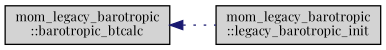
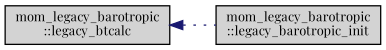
  digraph {
    rankdir=LR
    fontname="Playfair Display"
    node [color=black fillcolor=lightgrey fontname="Playfair Display" fontsize=10 shape=record style=filled]
-   n1 [fontcolor=black height=0.2 label="mom_legacy_barotropic\l::barotropic_btcalc" width=0.4]
+   n1 [fontcolor=black height=0.2 label="mom_legacy_barotropic\l::legacy_btcalc" width=0.4]
    n2 [height=0.2 label="mom_legacy_barotropic\l::legacy_barotropic_init" width=0.4]
    n1 -> n2 [color=midnightblue dir=back fontname="Playfair Display" fontsize=10 labelfontname=Helvetica labelfontsize=10 style=dotted]
  }
